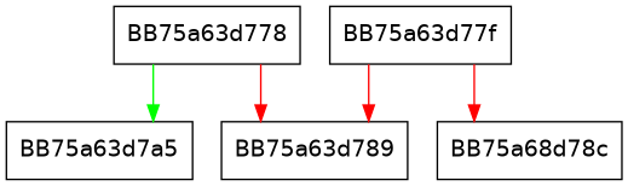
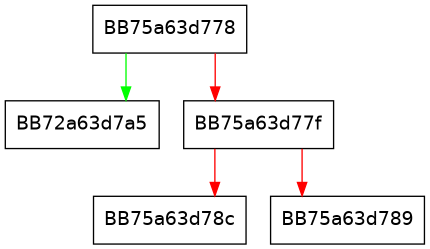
  digraph {
    fontname="DejaVu Sans"
    splines=ortho
    node [fontname="DejaVu Sans" shape=box]
    edge [color=red fontname="DejaVu Sans"]
    BB75a63d778
-   BB75a63d7a5
+   BB75a63d7a5 [label=BB72a63d7a5]
    BB75a63d77f
-   BB75a63d78c [label=BB75a68d78c]
+   BB75a63d78c
    BB75a63d789
    BB75a63d778 -> BB75a63d7a5 [color=green]
-   BB75a63d778 -> BB75a63d789
+   BB75a63d778 -> BB75a63d77f
    BB75a63d77f -> BB75a63d78c
    BB75a63d77f -> BB75a63d789
  }
